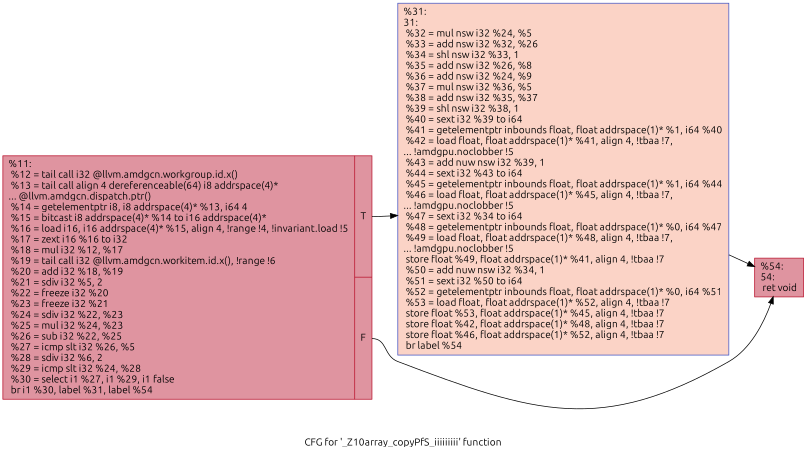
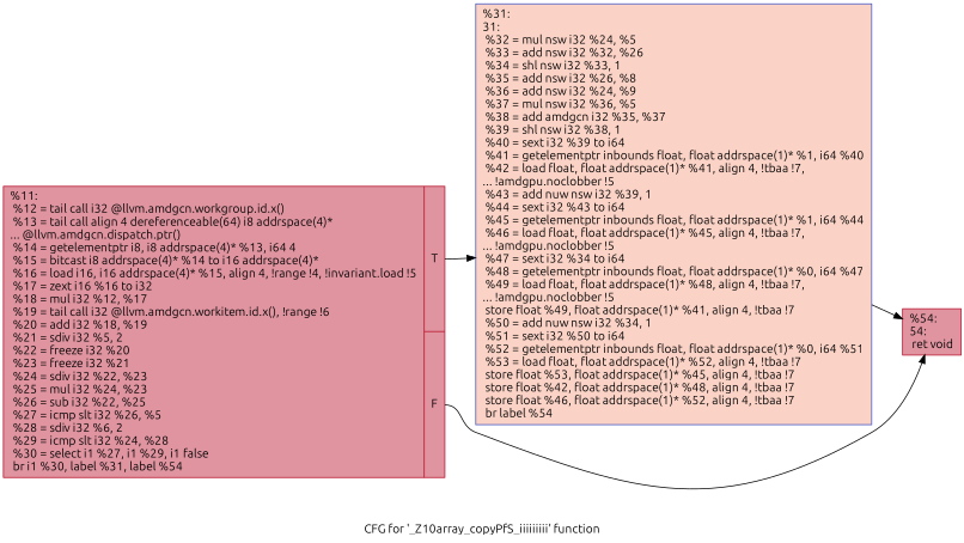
  digraph {
    label="CFG for '_Z10array_copyPfS_iiiiiiiii' function"
    rankdir=LR
    fontname=Ubuntu
    node [color="#b70d28ff" fillcolor="#b70d2870" shape=record style=filled fontname=Ubuntu]
    edge [fontname=Ubuntu]
    n1 [label="{%11:\l  %12 = tail call i32 @llvm.amdgcn.workgroup.id.x()\l  %13 = tail call align 4 dereferenceable(64) i8 addrspace(4)*\l... @llvm.amdgcn.dispatch.ptr()\l  %14 = getelementptr i8, i8 addrspace(4)* %13, i64 4\l  %15 = bitcast i8 addrspace(4)* %14 to i16 addrspace(4)*\l  %16 = load i16, i16 addrspace(4)* %15, align 4, !range !4, !invariant.load !5\l  %17 = zext i16 %16 to i32\l  %18 = mul i32 %12, %17\l  %19 = tail call i32 @llvm.amdgcn.workitem.id.x(), !range !6\l  %20 = add i32 %18, %19\l  %21 = sdiv i32 %5, 2\l  %22 = freeze i32 %20\l  %23 = freeze i32 %21\l  %24 = sdiv i32 %22, %23\l  %25 = mul i32 %24, %23\l  %26 = sub i32 %22, %25\l  %27 = icmp slt i32 %26, %5\l  %28 = sdiv i32 %6, 2\l  %29 = icmp slt i32 %24, %28\l  %30 = select i1 %27, i1 %29, i1 false\l  br i1 %30, label %31, label %54\l|{<s0>T|<s1>F}}"]
-   n2 [color="#3d50c3ff" fillcolor="#f59c7d70" label="{%31:\l31:                                               \l  %32 = mul nsw i32 %24, %5\l  %33 = add nsw i32 %32, %26\l  %34 = shl nsw i32 %33, 1\l  %35 = add nsw i32 %26, %8\l  %36 = add nsw i32 %24, %9\l  %37 = mul nsw i32 %36, %5\l  %38 = add nsw i32 %35, %37\l  %39 = shl nsw i32 %38, 1\l  %40 = sext i32 %39 to i64\l  %41 = getelementptr inbounds float, float addrspace(1)* %1, i64 %40\l  %42 = load float, float addrspace(1)* %41, align 4, !tbaa !7,\l... !amdgpu.noclobber !5\l  %43 = add nuw nsw i32 %39, 1\l  %44 = sext i32 %43 to i64\l  %45 = getelementptr inbounds float, float addrspace(1)* %1, i64 %44\l  %46 = load float, float addrspace(1)* %45, align 4, !tbaa !7,\l... !amdgpu.noclobber !5\l  %47 = sext i32 %34 to i64\l  %48 = getelementptr inbounds float, float addrspace(1)* %0, i64 %47\l  %49 = load float, float addrspace(1)* %48, align 4, !tbaa !7,\l... !amdgpu.noclobber !5\l  store float %49, float addrspace(1)* %41, align 4, !tbaa !7\l  %50 = add nuw nsw i32 %34, 1\l  %51 = sext i32 %50 to i64\l  %52 = getelementptr inbounds float, float addrspace(1)* %0, i64 %51\l  %53 = load float, float addrspace(1)* %52, align 4, !tbaa !7\l  store float %53, float addrspace(1)* %45, align 4, !tbaa !7\l  store float %42, float addrspace(1)* %48, align 4, !tbaa !7\l  store float %46, float addrspace(1)* %52, align 4, !tbaa !7\l  br label %54\l}"]
+   n2 [color="#3d50c3ff" fillcolor="#f59c7d70" label="{%31:\l31:                                               \l  %32 = mul nsw i32 %24, %5\l  %33 = add nsw i32 %32, %26\l  %34 = shl nsw i32 %33, 1\l  %35 = add nsw i32 %26, %8\l  %36 = add nsw i32 %24, %9\l  %37 = mul nsw i32 %36, %5\l  %38 = add amdgcn i32 %35, %37\l  %39 = shl nsw i32 %38, 1\l  %40 = sext i32 %39 to i64\l  %41 = getelementptr inbounds float, float addrspace(1)* %1, i64 %40\l  %42 = load float, float addrspace(1)* %41, align 4, !tbaa !7,\l... !amdgpu.noclobber !5\l  %43 = add nuw nsw i32 %39, 1\l  %44 = sext i32 %43 to i64\l  %45 = getelementptr inbounds float, float addrspace(1)* %1, i64 %44\l  %46 = load float, float addrspace(1)* %45, align 4, !tbaa !7,\l... !amdgpu.noclobber !5\l  %47 = sext i32 %34 to i64\l  %48 = getelementptr inbounds float, float addrspace(1)* %0, i64 %47\l  %49 = load float, float addrspace(1)* %48, align 4, !tbaa !7,\l... !amdgpu.noclobber !5\l  store float %49, float addrspace(1)* %41, align 4, !tbaa !7\l  %50 = add nuw nsw i32 %34, 1\l  %51 = sext i32 %50 to i64\l  %52 = getelementptr inbounds float, float addrspace(1)* %0, i64 %51\l  %53 = load float, float addrspace(1)* %52, align 4, !tbaa !7\l  store float %53, float addrspace(1)* %45, align 4, !tbaa !7\l  store float %42, float addrspace(1)* %48, align 4, !tbaa !7\l  store float %46, float addrspace(1)* %52, align 4, !tbaa !7\l  br label %54\l}"]
    n3 [label="{%54:\l54:                                               \l  ret void\l}"]
    n1 -> n2 [tailport=s0]
    n1 -> n3 [tailport=s1]
    n2 -> n3
  }
